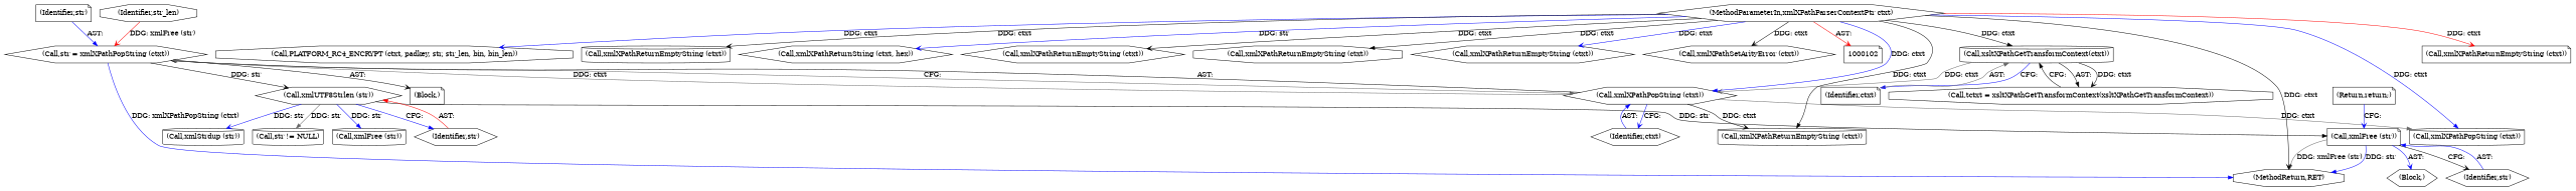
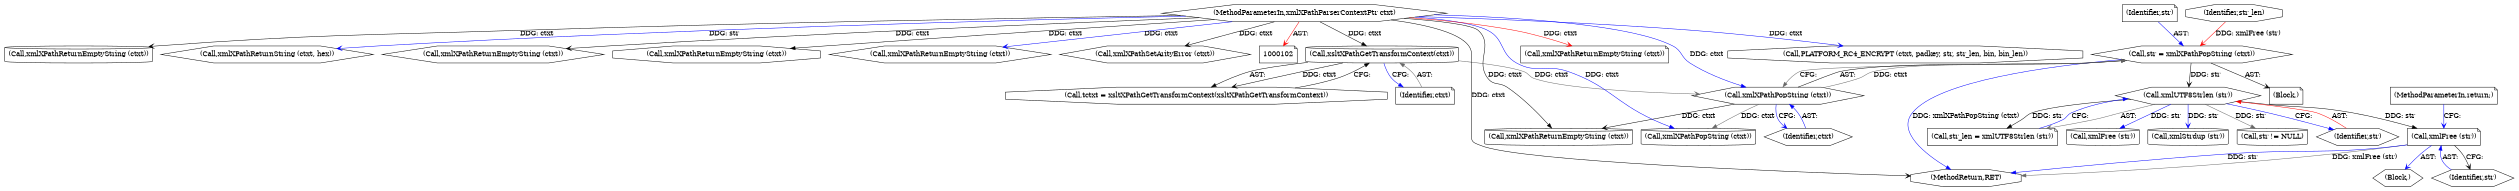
  digraph {
    node [shape=hexagon]
    edge [arrowhead=normal color=blue]
    n1 [label="(Call,xmlFree (str))" shape=note]
    n2 [label="(MethodReturn,RET)" shape=octagon]
    n3 [label="(Block,)"]
    n4 [label="(Identifier,str)"]
    n5 [label="(Call,xmlUTF8Strlen (str))"]
    n6 [label="(Call,xmlFree (str))" shape=cylinder]
    n7 [label="(Call,xmlStrdup (str))" shape=cylinder]
    n8 [label="(Call,str != NULL)" shape=cylinder]
    n9 [label="(Identifier,str)"]
+   n10 [label="(Call,str_len = xmlUTF8Strlen (str))" shape=note]
    n11 [label="(Call,str = xmlXPathPopString (ctxt))"]
    n12 [label="(Call,xmlXPathPopString (ctxt))"]
    n13 [label="(Block,)" shape=note]
    n14 [label="(Call,xmlXPathPopString (ctxt))" shape=cylinder]
    n15 [label="(Identifier,ctxt)"]
    n16 [label="(Call,xmlXPathReturnEmptyString (ctxt))" shape=cylinder]
    n17 [label="(Call,xsltXPathGetTransformContext(ctxt))" shape=cylinder]
    n18 [label="(Call,tctxt = xsltXPathGetTransformContext(xsltXPathGetTransformContext))" shape=octagon]
    n19 [label="(Identifier,ctxt)" shape=note]
    n20 [label="(MethodParameterIn,xmlXPathParserContextPtr ctxt)"]
    n21 [label="(Call,xmlXPathReturnEmptyString (ctxt))" shape=note]
    n22 [label="(Call,PLATFORM_RC4_ENCRYPT (ctxt, padkey, str, str_len, bin, bin_len))" shape=octagon]
    n23 [label="(Call,xmlXPathReturnEmptyString (ctxt))" shape=cylinder]
    n24 [label="(Call,xmlXPathReturnString (ctxt, hex))"]
    n25 [label="(Call,xmlXPathReturnEmptyString (ctxt))"]
    n26 [label="(Call,xmlXPathReturnEmptyString (ctxt))" shape=octagon]
    n27 [label="(Call,xmlXPathReturnEmptyString (ctxt))"]
    n28 [label="(Call,xmlXPathSetArityError (ctxt))"]
    1000102 [shape=note]
    n30 [label="(Identifier,str)" shape=note]
-   n31 [label="(Return,return;)" shape=note]
+   n31 [label="(MethodParameterIn,return;)" shape=note]
    n32 [label="(Identifier,str_len)" shape=octagon]
    n1 -> n2 [color=gray40 label="DDG: xmlFree (str)"]
    n1 -> n2 [label="DDG: str"]
    n1 -> n3 [arrowhead=vee label="AST: "]
    n1 -> n4 [arrowhead=vee color=black label="CFG: "]
    n4 -> n1 [label="AST: "]
    n5 -> n1 [color=black label="DDG: str"]
    n5 -> n6 [label="DDG: str"]
    n5 -> n7 [arrowhead=vee label="DDG: str"]
    n5 -> n8 [color=gray40 label="DDG: str"]
    n5 -> n9 [label="CFG: "]
+   n5 -> n10 [arrowhead=vee color=gray40 label="AST: "]
+   n5 -> n10 [color=black label="DDG: str"]
    n9 -> n5 [color=red label="AST: "]
+   n10 -> n5 [label="CFG: "]
    n11 -> n2 [label="DDG: xmlXPathPopString (ctxt)"]
    n11 -> n5 [arrowhead=vee color=black label="DDG: str"]
    n11 -> n12 [color=gray40 label="CFG: "]
    n11 -> n13 [arrowhead=vee color=black label="AST: "]
    n12 -> n11 [color=black label="AST: "]
    n12 -> n11 [color=gray40 label="DDG: ctxt"]
    n12 -> n14 [color=gray40 label="DDG: ctxt"]
    n12 -> n15 [arrowhead=vee label="CFG: "]
    n12 -> n16 [arrowhead=vee color=black label="DDG: ctxt"]
    n15 -> n12 [label="AST: "]
    n17 -> n12 [arrowhead=vee color=gray40 label="DDG: ctxt"]
    n17 -> n18 [color=black label="AST: "]
    n17 -> n18 [arrowhead=vee color=black label="DDG: ctxt"]
    n17 -> n19 [label="CFG: "]
    n18 -> n17 [color=black label="CFG: "]
    n19 -> n17 [color=gray40 label="AST: "]
    n20 -> n2 [arrowhead=vee color=black label="DDG: ctxt"]
    n20 -> n12 [label="DDG: ctxt"]
    n20 -> n14 [label="DDG: ctxt"]
    n20 -> n16 [color=black label="DDG: ctxt"]
    n20 -> n17 [color=black label="DDG: ctxt"]
    n20 -> n21 [arrowhead=vee color=red label="DDG: ctxt"]
    n20 -> n22 [arrowhead=vee label="DDG: ctxt"]
    n20 -> n23 [arrowhead=vee color=black label="DDG: ctxt"]
    n20 -> n24 [arrowhead=vee label="DDG: str"]
    n20 -> n25 [arrowhead=vee color=black label="DDG: ctxt"]
    n20 -> n26 [color=black label="DDG: ctxt"]
    n20 -> n27 [arrowhead=vee label="DDG: ctxt"]
    n20 -> n28 [arrowhead=vee color=black label="DDG: ctxt"]
    n20 -> 1000102 [arrowhead=vee color=red label="AST: "]
    n30 -> n11 [label="AST: "]
    n31 -> n1 [arrowhead=vee label="CFG: "]
    n32 -> n11 [arrowhead=vee color=red label="DDG: xmlFree (str)"]
  }
